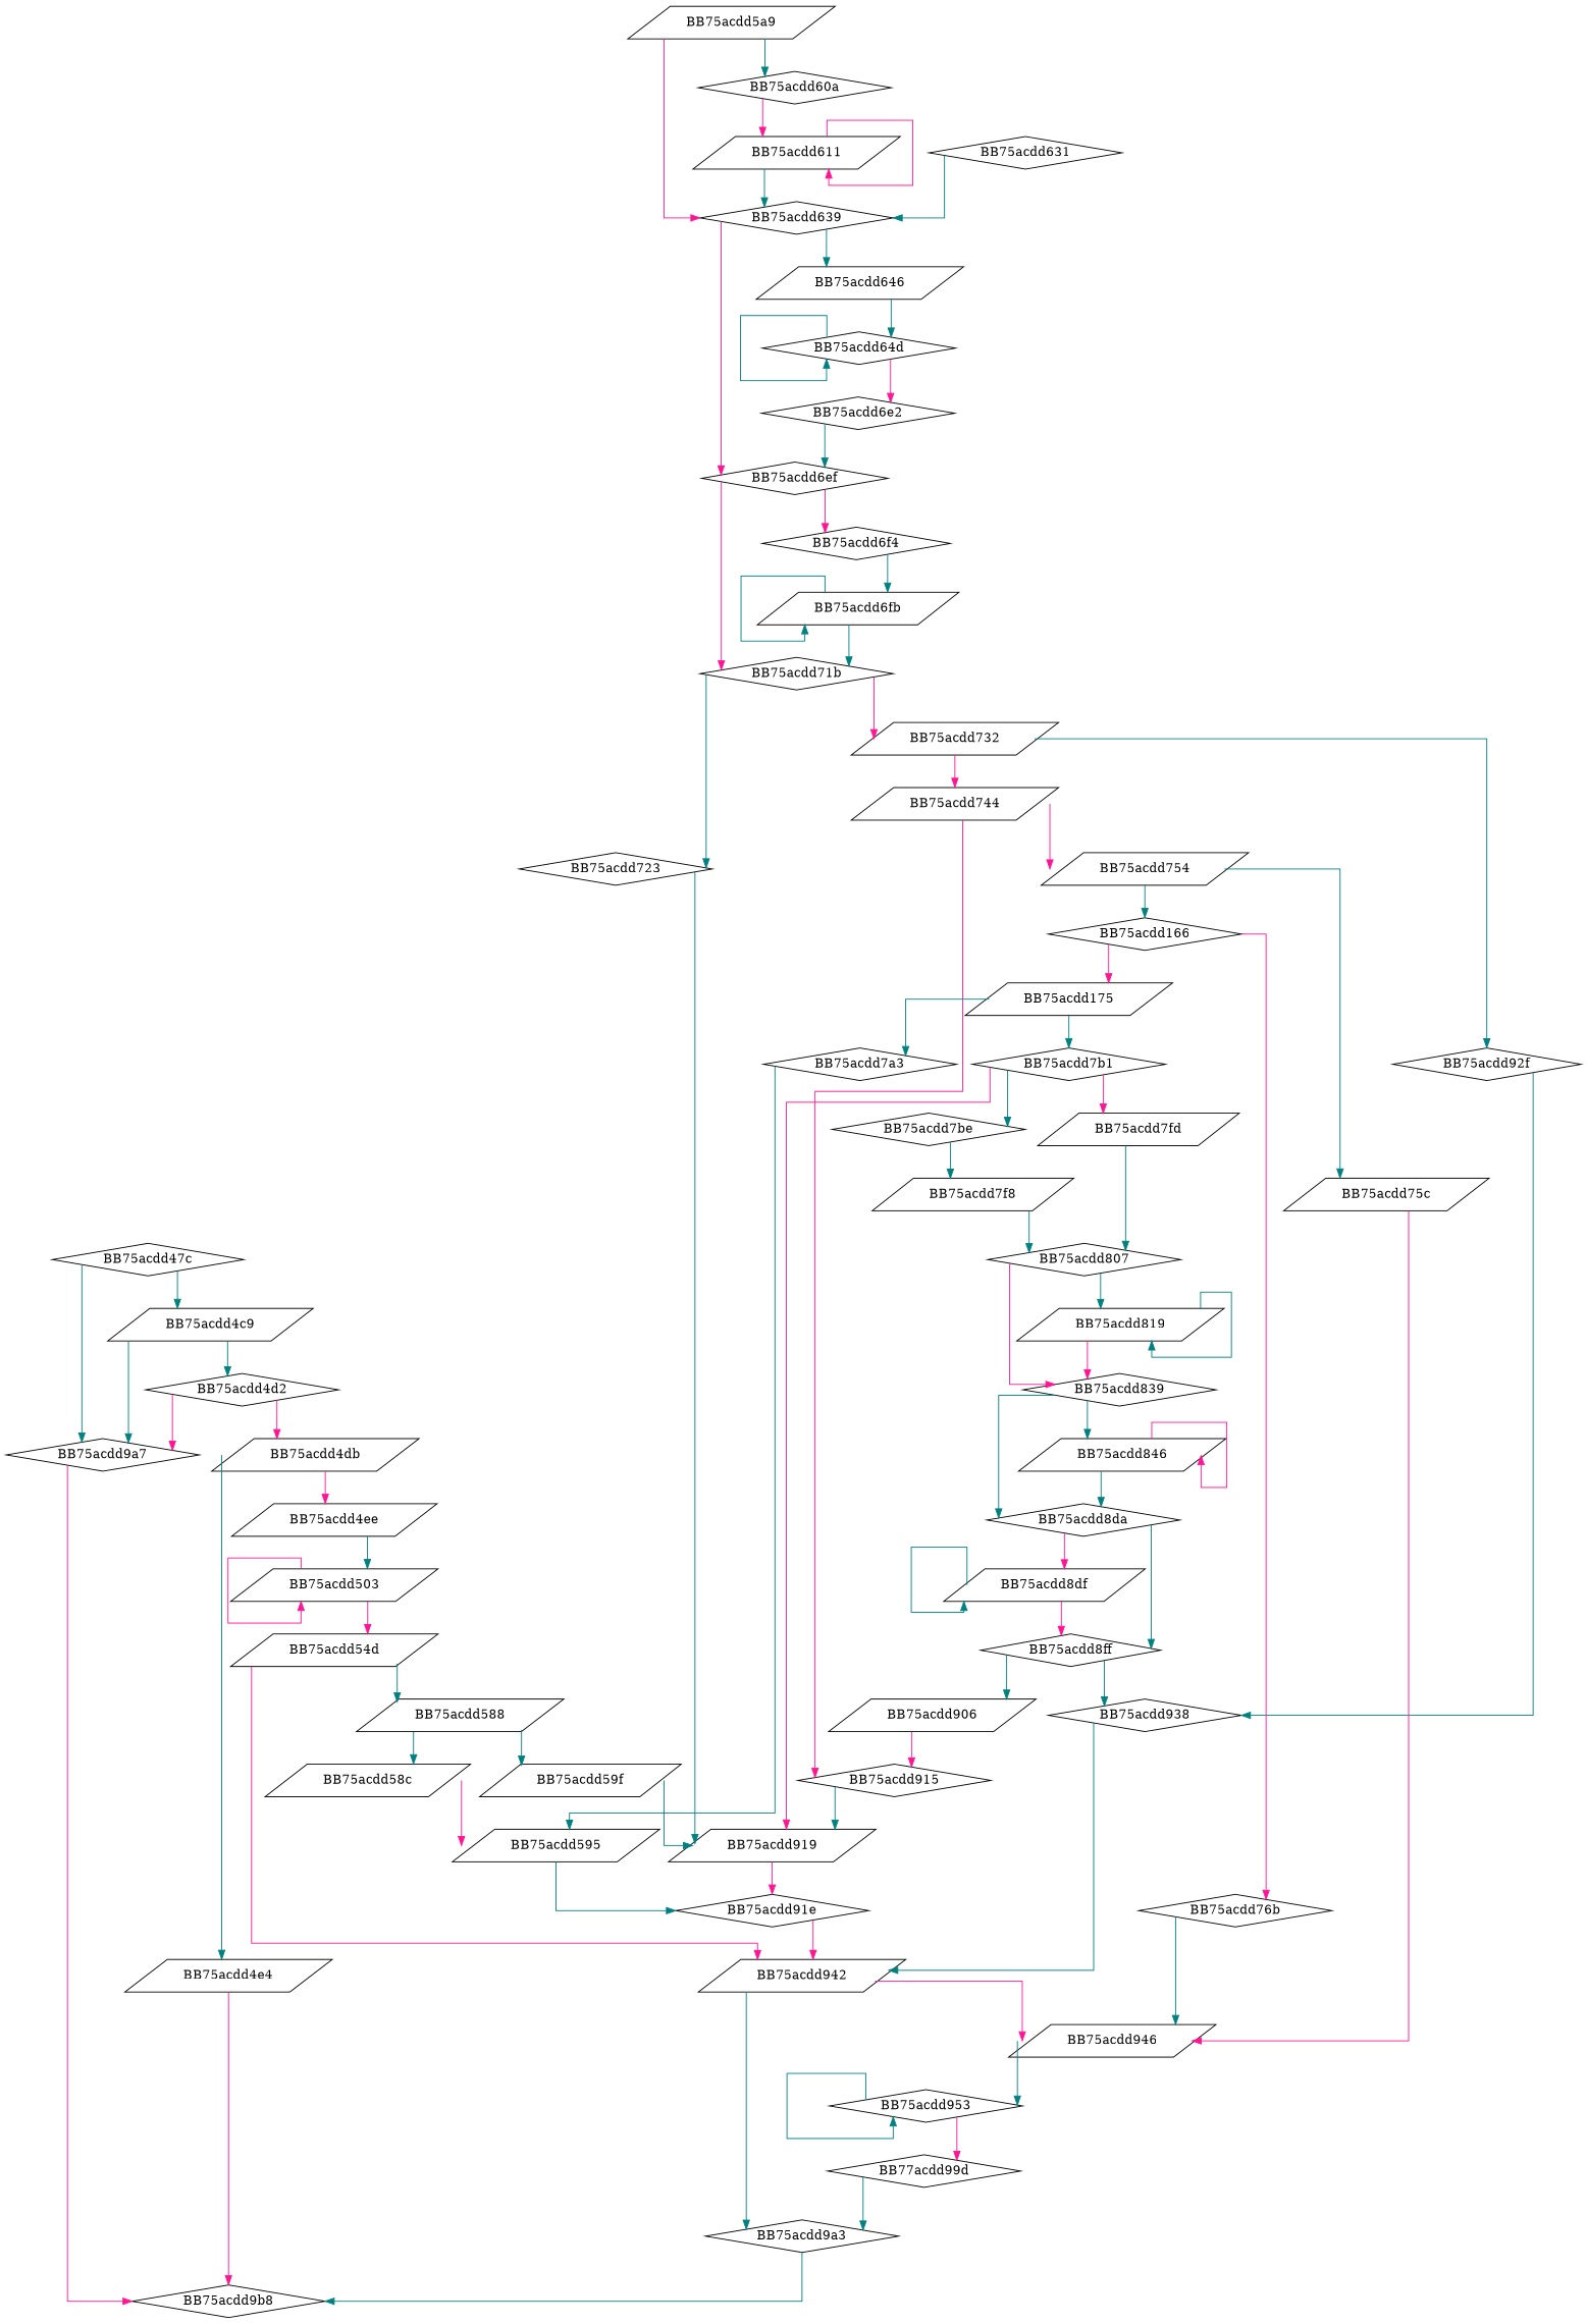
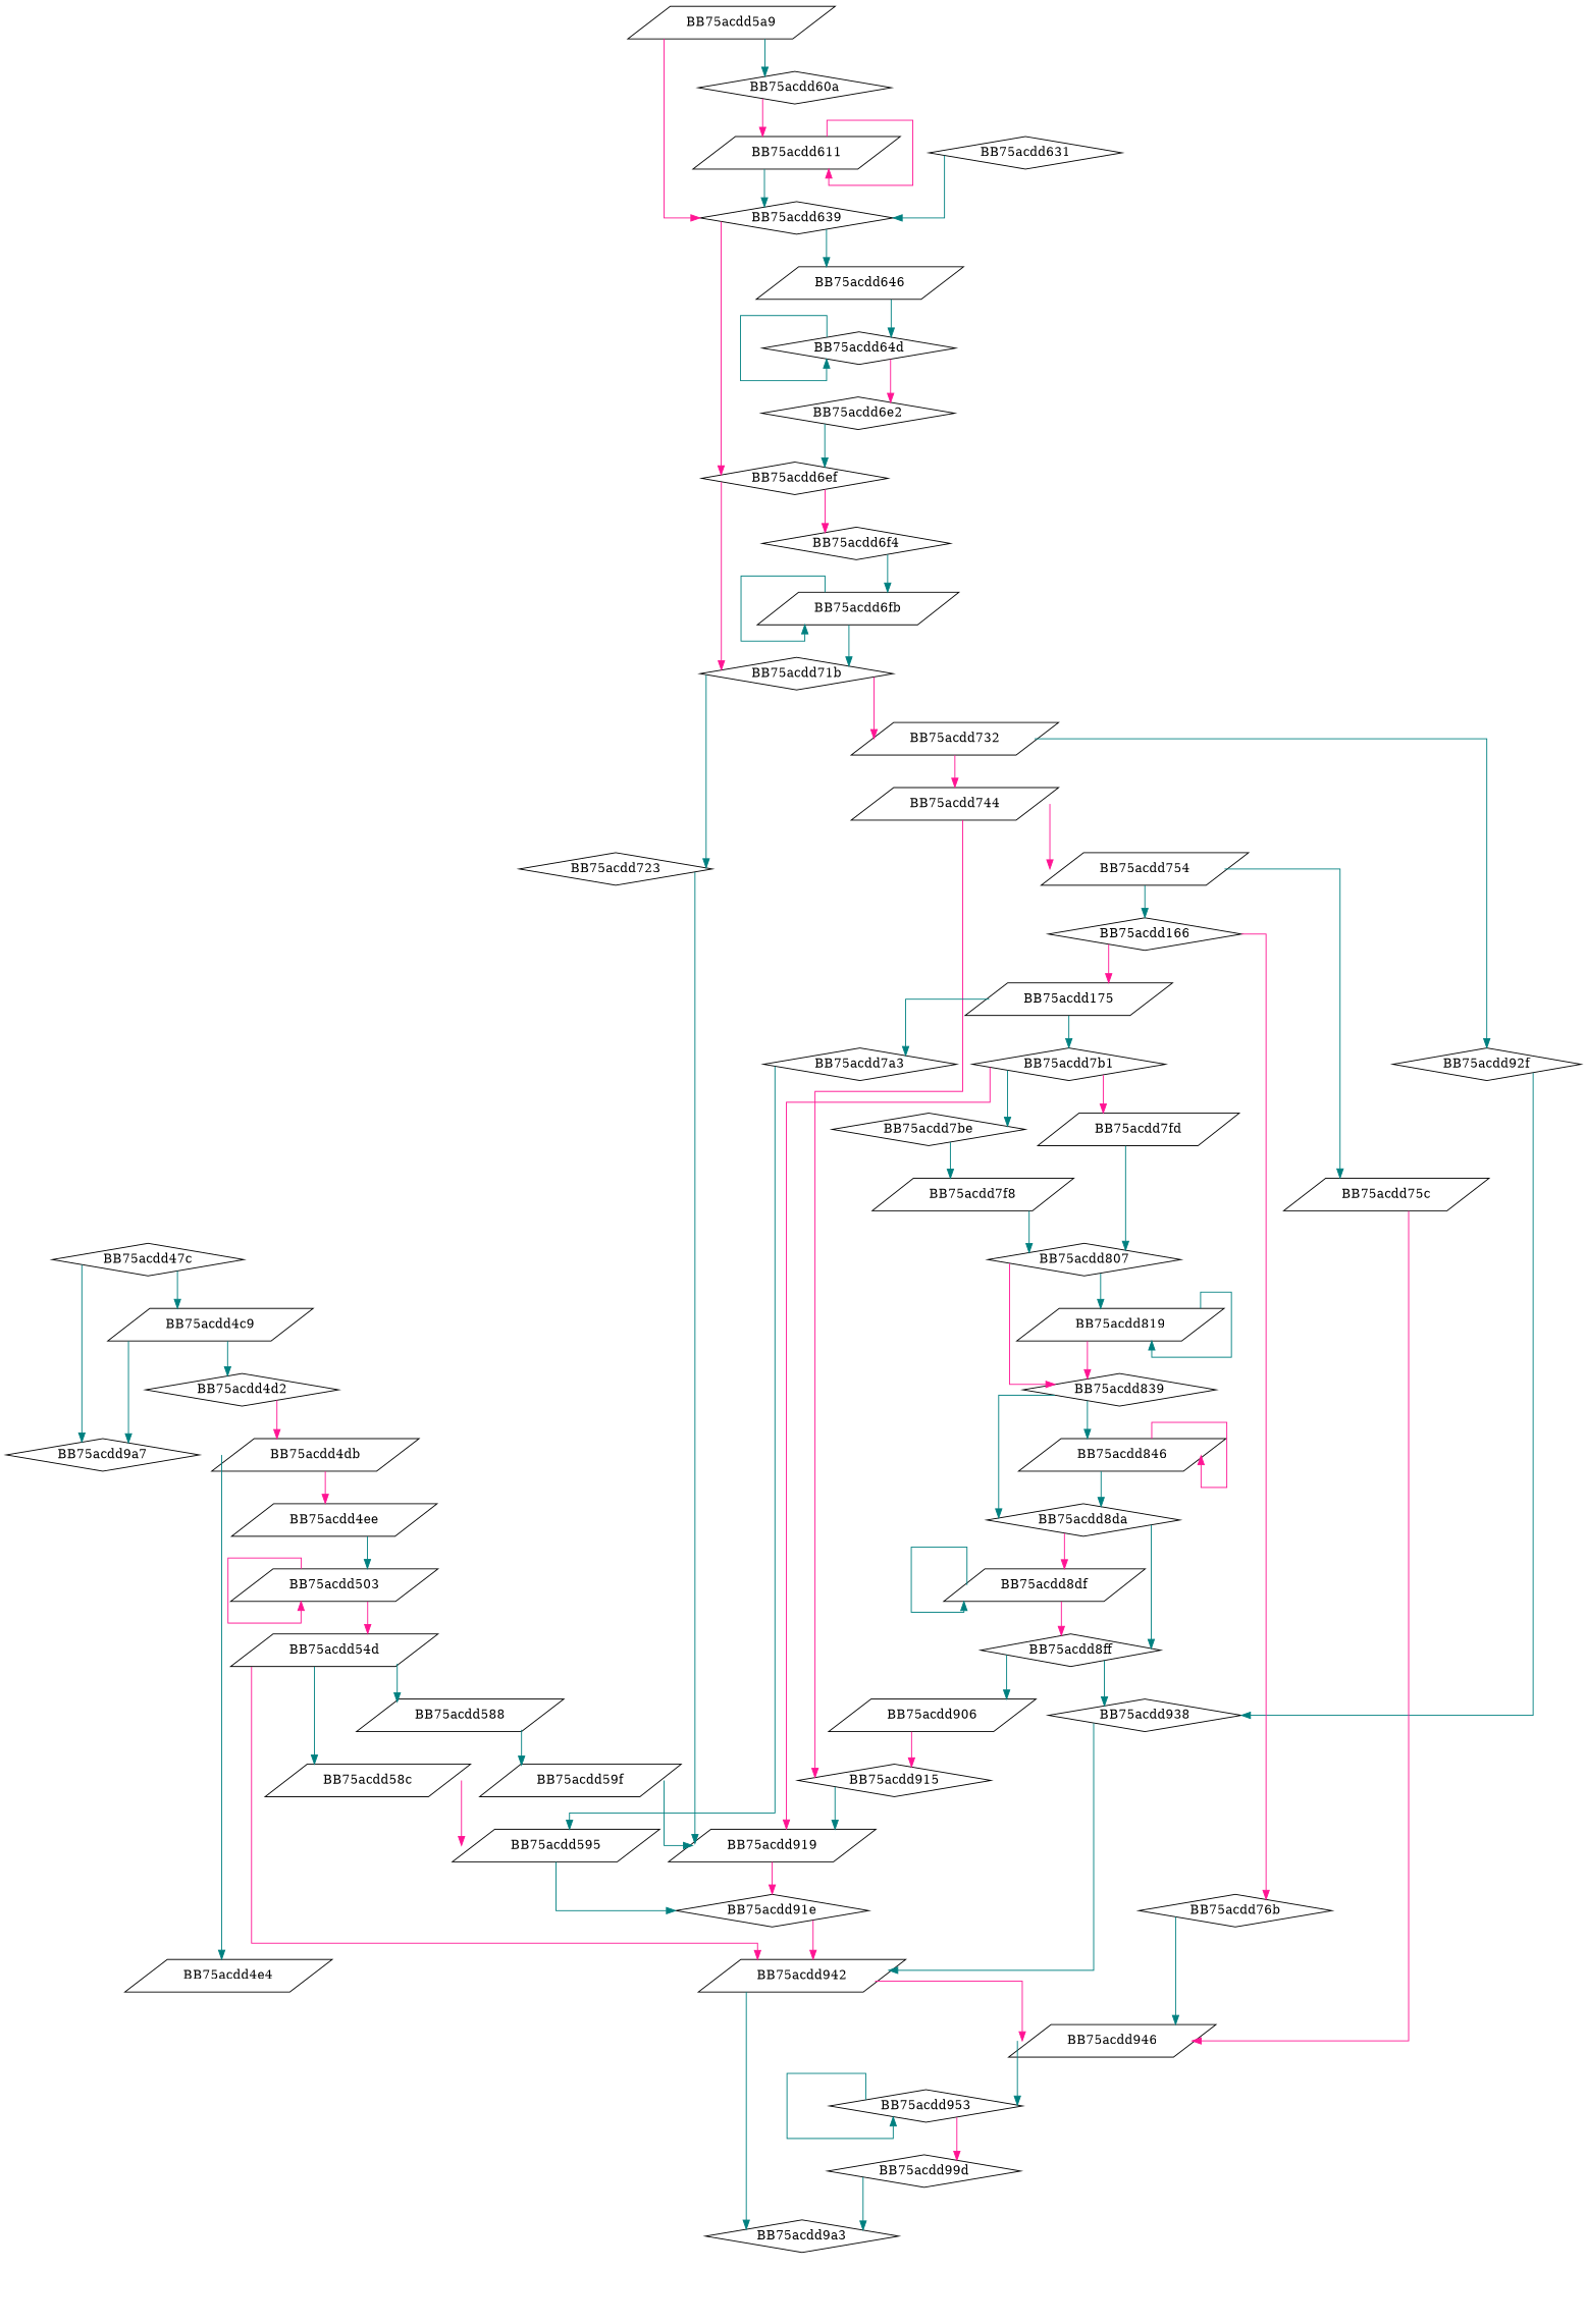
  digraph {
    splines=ortho
    node [shape=diamond]
    edge [color=teal]
    BB75acdd47c
    BB75acdd9a7
    BB75acdd4c9 [shape=parallelogram]
-   BB75acdd9b8
    BB75acdd4d2
    BB75acdd4db [shape=parallelogram]
    BB75acdd4ee [shape=parallelogram]
    BB75acdd4e4 [shape=parallelogram]
    BB75acdd503 [shape=parallelogram]
    BB75acdd54d [shape=parallelogram]
    BB75acdd942 [shape=parallelogram]
    BB75acdd588 [shape=parallelogram]
    BB75acdd946 [shape=parallelogram]
    BB75acdd9a3
    BB75acdd59f [shape=parallelogram]
    BB75acdd58c [shape=parallelogram]
    BB75acdd953
    BB75acdd919 [shape=parallelogram]
    BB75acdd595 [shape=parallelogram]
    BB75acdd91e
    BB75acdd5a9 [shape=parallelogram]
    BB75acdd639
    BB75acdd60a
    BB75acdd6ef
    BB75acdd646 [shape=parallelogram]
    BB75acdd611 [shape=parallelogram]
    BB75acdd71b
    BB75acdd6f4
    BB75acdd64d
    BB75acdd631
    n31 [label=BB75acdd732 shape=parallelogram]
    BB75acdd723
    BB75acdd6fb [shape=parallelogram]
    BB75acdd6e2
    BB75acdd92f
    BB75acdd744 [shape=parallelogram]
    BB75acdd938
    BB75acdd915
    BB75acdd754 [shape=parallelogram]
    n40 [label=BB75acdd166]
    BB75acdd75c [shape=parallelogram]
    n42 [label=BB75acdd175 shape=parallelogram]
    BB75acdd76b
    BB75acdd7b1
    BB75acdd7a3
-   BB75acdd99d [label=BB77acdd99d]
+   BB75acdd99d
    BB75acdd7be
    BB75acdd7fd [shape=parallelogram]
    BB75acdd7f8 [shape=parallelogram]
    BB75acdd807
    BB75acdd839
    BB75acdd819 [shape=parallelogram]
    BB75acdd8da
    BB75acdd846 [shape=parallelogram]
    BB75acdd8ff
    BB75acdd8df [shape=parallelogram]
    BB75acdd906 [shape=parallelogram]
    BB75acdd47c -> BB75acdd9a7
    BB75acdd47c -> BB75acdd4c9
-   BB75acdd9a7 -> BB75acdd9b8 [color=deeppink]
    BB75acdd4c9 -> BB75acdd9a7
    BB75acdd4c9 -> BB75acdd4d2
-   BB75acdd4d2 -> BB75acdd9a7 [color=deeppink]
    BB75acdd4d2 -> BB75acdd4db [color=deeppink]
    BB75acdd4db -> BB75acdd4ee [color=deeppink]
    BB75acdd4db -> BB75acdd4e4
    BB75acdd4ee -> BB75acdd503
-   BB75acdd4e4 -> BB75acdd9b8 [color=deeppink]
    BB75acdd503 -> BB75acdd503 [color=deeppink]
    BB75acdd503 -> BB75acdd54d [color=deeppink]
    BB75acdd54d -> BB75acdd942 [color=deeppink]
    BB75acdd54d -> BB75acdd588
    BB75acdd942 -> BB75acdd946 [color=deeppink]
    BB75acdd942 -> BB75acdd9a3
    BB75acdd588 -> BB75acdd59f
-   BB75acdd588 -> BB75acdd58c
+   BB75acdd54d -> BB75acdd58c
    BB75acdd946 -> BB75acdd953
-   BB75acdd9a3 -> BB75acdd9b8
    BB75acdd59f -> BB75acdd919
    BB75acdd58c -> BB75acdd595 [color=deeppink]
    BB75acdd953 -> BB75acdd953
    BB75acdd953 -> BB75acdd99d [color=deeppink]
    BB75acdd919 -> BB75acdd91e [color=deeppink]
    BB75acdd595 -> BB75acdd91e
    BB75acdd91e -> BB75acdd942 [color=deeppink]
    BB75acdd5a9 -> BB75acdd639 [color=deeppink]
    BB75acdd5a9 -> BB75acdd60a
    BB75acdd639 -> BB75acdd6ef [color=deeppink]
    BB75acdd639 -> BB75acdd646
    BB75acdd60a -> BB75acdd611 [color=deeppink]
    BB75acdd6ef -> BB75acdd71b [color=deeppink]
    BB75acdd6ef -> BB75acdd6f4 [color=deeppink]
    BB75acdd646 -> BB75acdd64d
    BB75acdd611 -> BB75acdd639
    BB75acdd611 -> BB75acdd611 [color=deeppink]
    BB75acdd71b -> n31 [color=deeppink]
    BB75acdd71b -> BB75acdd723
    BB75acdd6f4 -> BB75acdd6fb
    BB75acdd64d -> BB75acdd64d
    BB75acdd64d -> BB75acdd6e2 [color=deeppink]
    BB75acdd631 -> BB75acdd639
    n31 -> BB75acdd92f
    n31 -> BB75acdd744 [color=deeppink]
    BB75acdd723 -> BB75acdd919
    BB75acdd6fb -> BB75acdd71b
    BB75acdd6fb -> BB75acdd6fb
    BB75acdd6e2 -> BB75acdd6ef
    BB75acdd92f -> BB75acdd938
    BB75acdd744 -> BB75acdd915 [color=deeppink]
    BB75acdd744 -> BB75acdd754 [color=deeppink]
    BB75acdd938 -> BB75acdd942
    BB75acdd915 -> BB75acdd919
    BB75acdd754 -> n40
    BB75acdd754 -> BB75acdd75c
    n40 -> n42 [color=deeppink]
    n40 -> BB75acdd76b [color=deeppink]
    BB75acdd75c -> BB75acdd946 [color=deeppink]
    n42 -> BB75acdd7b1
    n42 -> BB75acdd7a3
    BB75acdd76b -> BB75acdd946
    BB75acdd7b1 -> BB75acdd919 [color=deeppink]
    BB75acdd7b1 -> BB75acdd7be
    BB75acdd7b1 -> BB75acdd7fd [color=deeppink]
    BB75acdd7a3 -> BB75acdd595
    BB75acdd99d -> BB75acdd9a3
    BB75acdd7be -> BB75acdd7f8
    BB75acdd7fd -> BB75acdd807
    BB75acdd7f8 -> BB75acdd807
    BB75acdd807 -> BB75acdd839 [color=deeppink]
    BB75acdd807 -> BB75acdd819
    BB75acdd839 -> BB75acdd8da
    BB75acdd839 -> BB75acdd846
    BB75acdd819 -> BB75acdd839 [color=deeppink]
    BB75acdd819 -> BB75acdd819
    BB75acdd8da -> BB75acdd8ff
    BB75acdd8da -> BB75acdd8df [color=deeppink]
    BB75acdd846 -> BB75acdd8da
    BB75acdd846 -> BB75acdd846 [color=deeppink]
    BB75acdd8ff -> BB75acdd938
    BB75acdd8ff -> BB75acdd906
    BB75acdd8df -> BB75acdd8ff [color=deeppink]
    BB75acdd8df -> BB75acdd8df
    BB75acdd906 -> BB75acdd915 [color=deeppink]
  }
